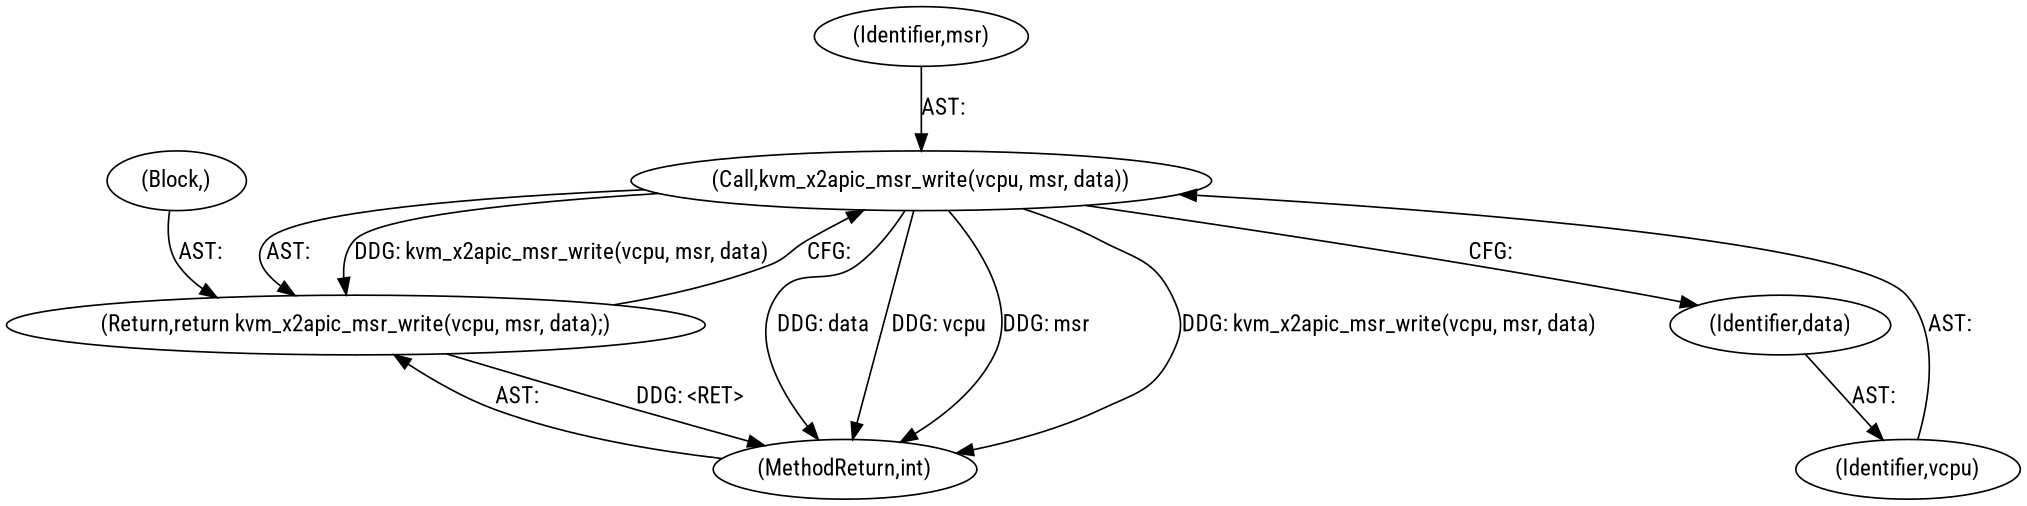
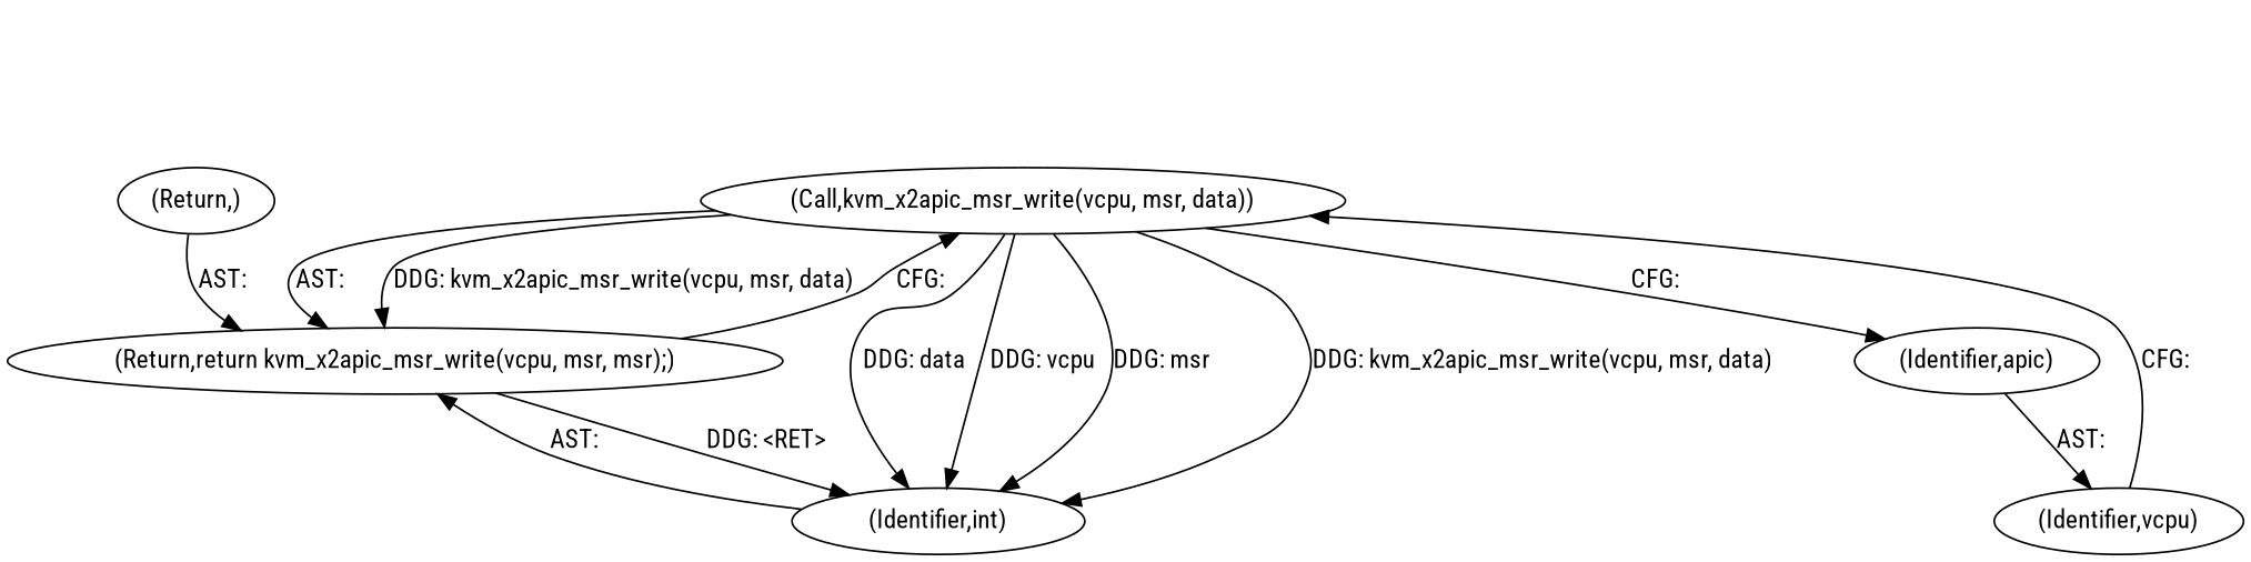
  digraph {
    fontname="Roboto Condensed"
    node [fontname="Roboto Condensed"]
    edge [fontname="Roboto Condensed"]
    n1 [label="(Call,kvm_x2apic_msr_write(vcpu, msr, data))"]
-   n2 [label="(Return,return kvm_x2apic_msr_write(vcpu, msr, data);)"]
-   n3 [label="(Identifier,data)"]
-   n4 [label="(MethodReturn,int)"]
+   n2 [label="(Return,return kvm_x2apic_msr_write(vcpu, msr, msr);)"]
+   n3 [label="(Identifier,apic)"]
+   n4 [label="(Identifier,int)"]
    n5 [label="(Identifier,vcpu)"]
-   n6 [label="(Block,)"]
-   n7 [label="(Identifier,msr)"]
+   n6 [label="(Return,)"]
    n1 -> n2 [label="AST: "]
    n1 -> n2 [label="DDG: kvm_x2apic_msr_write(vcpu, msr, data)"]
    n1 -> n3 [label="CFG: "]
    n1 -> n4 [label="DDG: kvm_x2apic_msr_write(vcpu, msr, data)"]
    n1 -> n4 [label="DDG: vcpu"]
    n1 -> n4 [label="DDG: msr"]
    n1 -> n4 [label="DDG: data"]
    n2 -> n1 [label="CFG: "]
    n2 -> n4 [label="DDG: <RET>"]
    n3 -> n5 [label="AST: "]
    n4 -> n2 [label="AST: "]
-   n5 -> n1 [label="AST: "]
+   n5 -> n1 [label="CFG: "]
    n6 -> n2 [label="AST: "]
-   n7 -> n1 [label="AST: "]
  }
